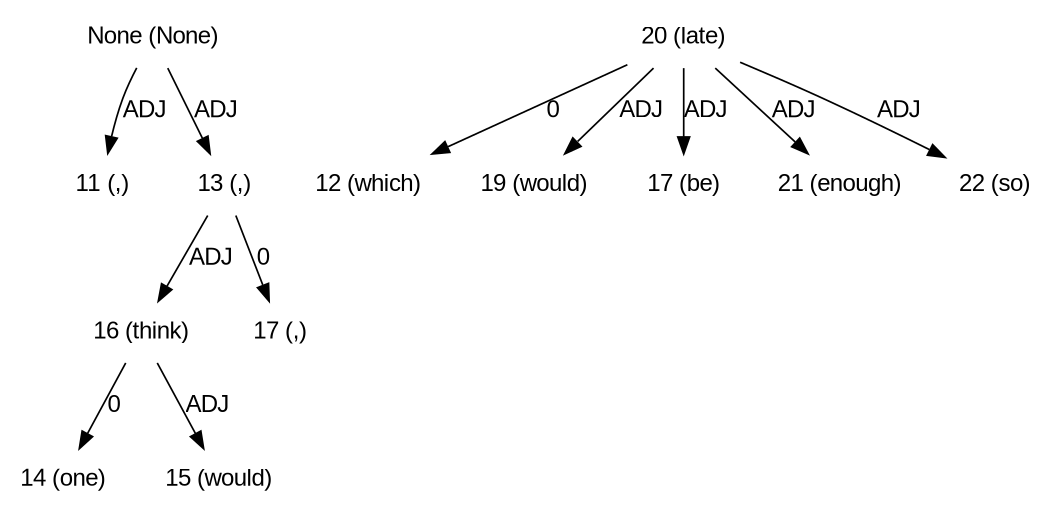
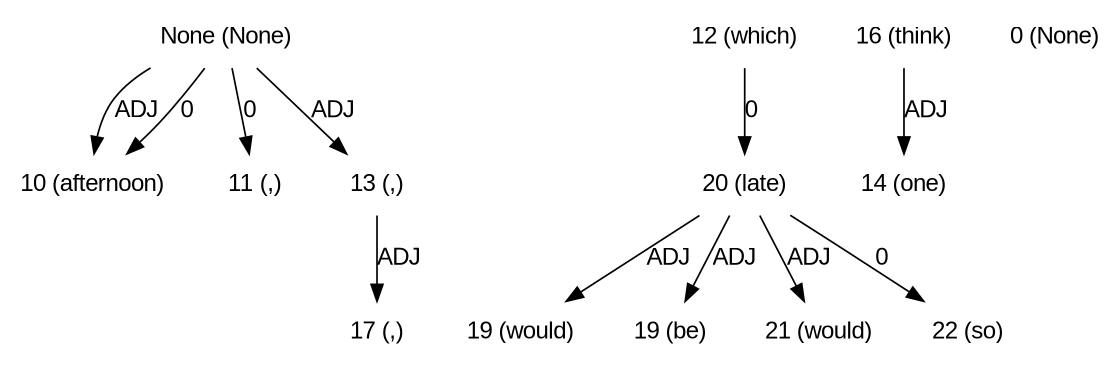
  digraph {
    fontname="Liberation Sans"
    node [fontname="Liberation Sans" shape=plaintext]
    edge [dir=forward fontname="Liberation Sans"]
    n1 [label="None (None)"]
+   n2 [label="10 (afternoon)"]
    n3 [label="11 (,)"]
    n4 [label="13 (,)"]
    n5 [label="20 (late)"]
    n6 [label="12 (which)"]
    n7 [label="19 (would)"]
-   n8 [label="17 (be)"]
-   n9 [label="21 (enough)"]
+   n8 [label="19 (be)"]
+   n9 [label="21 (would)"]
    n10 [label="22 (so)"]
    n11 [label="16 (think)"]
    n12 [label="17 (,)"]
    n13 [label="14 (one)"]
-   n14 [label="15 (would)"]
-   n1 -> n3 [label=ADJ]
+   n15 [label="0 (None)"]
+   n1 -> n2 [label=ADJ]
+   n1 -> n2 [label=0]
+   n1 -> n3 [label=0]
    n1 -> n4 [label=ADJ]
-   n4 -> n11 [label=ADJ]
-   n4 -> n12 [label=0]
-   n5 -> n6 [label=0]
+   n4 -> n12 [label=ADJ]
+   n6 -> n5 [label=0]
    n5 -> n7 [label=ADJ]
    n5 -> n8 [label=ADJ]
    n5 -> n9 [label=ADJ]
-   n5 -> n10 [label=ADJ]
-   n11 -> n13 [label=0]
-   n11 -> n14 [label=ADJ]
+   n5 -> n10 [label=0]
+   n11 -> n13 [label=ADJ]
  }
